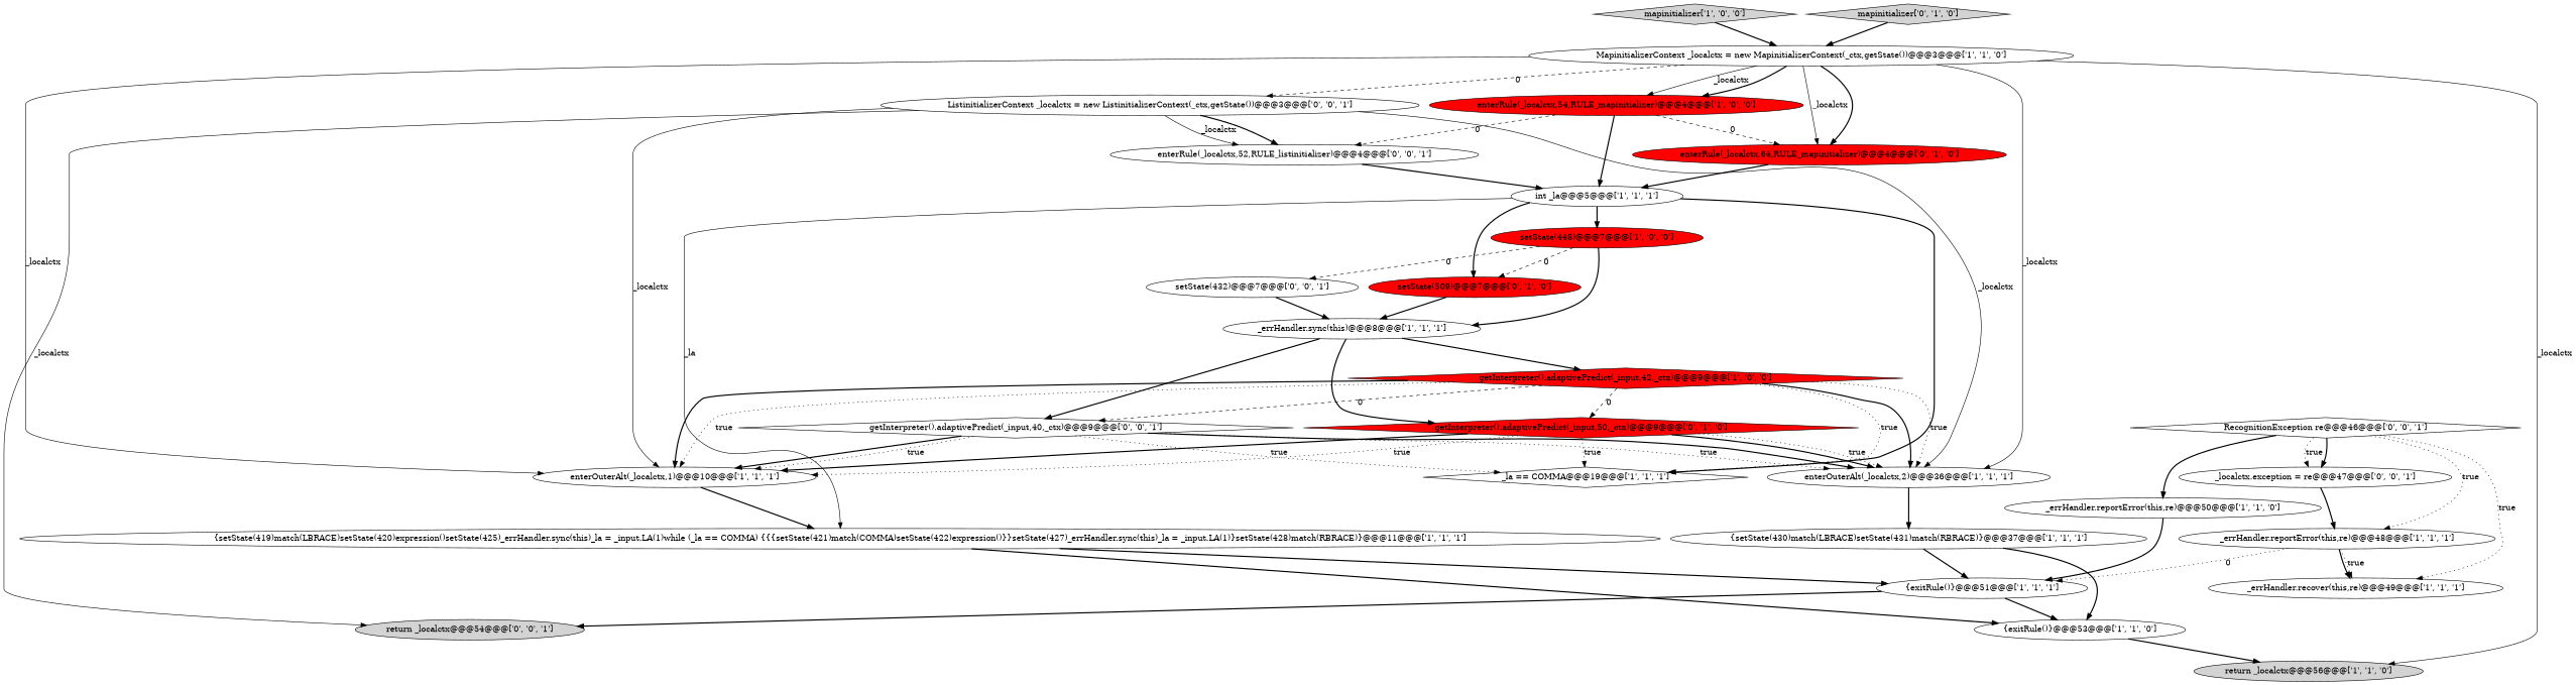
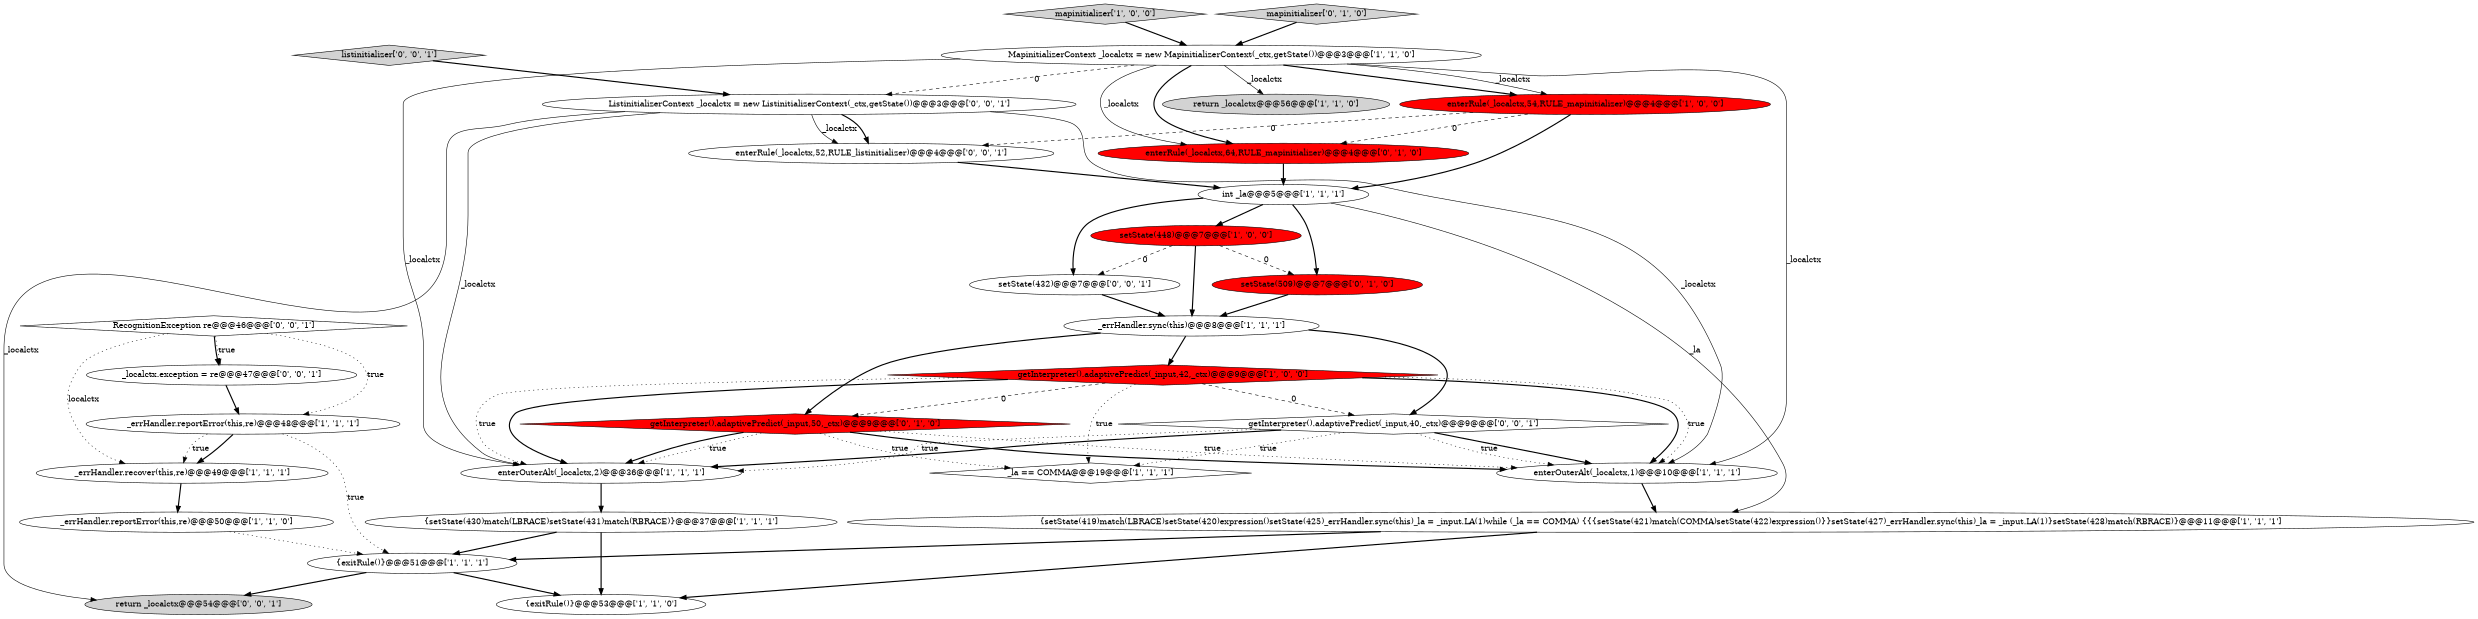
  digraph {
    node [fillcolor=white shape=ellipse style=filled]
    edge [style=bold]
    n1 [label="enterOuterAlt(_localctx,1)@@@10@@@['1', '1', '1']"]
    n2 [label="{setState(419)match(LBRACE)setState(420)expression()setState(425)_errHandler.sync(this)_la = _input.LA(1)while (_la == COMMA) {{{setState(421)match(COMMA)setState(422)expression()}}setState(427)_errHandler.sync(this)_la = _input.LA(1)}setState(428)match(RBRACE)}@@@11@@@['1', '1', '1']"]
    n3 [label="{exitRule()}@@@51@@@['1', '1', '1']"]
    n4 [label="{exitRule()}@@@53@@@['1', '1', '0']"]
    n5 [label="enterOuterAlt(_localctx,2)@@@36@@@['1', '1', '1']"]
    n6 [label="{setState(430)match(LBRACE)setState(431)match(RBRACE)}@@@37@@@['1', '1', '1']"]
    n7 [fillcolor=red label="enterRule(_localctx,64,RULE_mapinitializer)@@@4@@@['0', '1', '0']"]
    n8 [label="int _la@@@5@@@['1', '1', '1']"]
    n9 [fillcolor=red label="setState(448)@@@7@@@['1', '0', '0']"]
    n10 [label="setState(432)@@@7@@@['0', '0', '1']"]
    n11 [fillcolor=red label="setState(509)@@@7@@@['0', '1', '0']"]
    n12 [label="getInterpreter().adaptivePredict(_input,40,_ctx)@@@9@@@['0', '0', '1']" shape=diamond]
    n13 [label="_la == COMMA@@@19@@@['1', '1', '1']" shape=diamond]
    n14 [label="_errHandler.sync(this)@@@8@@@['1', '1', '1']"]
    n15 [fillcolor=red label="getInterpreter().adaptivePredict(_input,42,_ctx)@@@9@@@['1', '0', '0']" shape=diamond]
    n16 [fillcolor=red label="getInterpreter().adaptivePredict(_input,50,_ctx)@@@9@@@['0', '1', '0']" shape=diamond]
    n17 [label="_localctx.exception = re@@@47@@@['0', '0', '1']"]
    n18 [label="_errHandler.reportError(this,re)@@@48@@@['1', '1', '1']"]
    n19 [label="_errHandler.recover(this,re)@@@49@@@['1', '1', '1']"]
    n20 [label="enterRule(_localctx,52,RULE_listinitializer)@@@4@@@['0', '0', '1']"]
    n21 [label="RecognitionException re@@@46@@@['0', '0', '1']" shape=diamond]
    n22 [label="_errHandler.reportError(this,re)@@@50@@@['1', '1', '0']"]
    n23 [fillcolor=lightgray label="return _localctx@@@54@@@['0', '0', '1']"]
    n24 [fillcolor=red label="enterRule(_localctx,54,RULE_mapinitializer)@@@4@@@['1', '0', '0']"]
    n25 [fillcolor=lightgray label="return _localctx@@@56@@@['1', '1', '0']"]
    n26 [fillcolor=lightgray label="mapinitializer['1', '0', '0']" shape=diamond]
    n27 [label="MapinitializerContext _localctx = new MapinitializerContext(_ctx,getState())@@@3@@@['1', '1', '0']"]
    n28 [label="ListinitializerContext _localctx = new ListinitializerContext(_ctx,getState())@@@3@@@['0', '0', '1']"]
    n29 [fillcolor=lightgray label="mapinitializer['0', '1', '0']" shape=diamond]
+   n30 [fillcolor=lightgray label="listinitializer['0', '0', '1']" shape=diamond]
    n1 -> n2
    n2 -> n3
    n2 -> n4
    n3 -> n4
    n3 -> n23
-   n4 -> n25
    n5 -> n6
    n6 -> n3
    n6 -> n4
    n7 -> n8
    n8 -> n2 [label=_la style=solid]
    n8 -> n9
-   n8 -> n13
+   n8 -> n10
    n8 -> n11
    n9 -> n10 [label=0 style=dashed]
    n9 -> n11 [label=0 style=dashed]
    n9 -> n14
    n10 -> n14
    n11 -> n14
    n12 -> n1
    n12 -> n1 [label=true style=dotted]
    n12 -> n5
    n12 -> n5 [label=true style=dotted]
    n12 -> n13 [label=true style=dotted]
    n14 -> n12
    n14 -> n15
    n14 -> n16
    n15 -> n1
    n15 -> n1 [label=true style=dotted]
    n15 -> n5 [label=true style=dotted]
    n15 -> n5
    n15 -> n12 [label=0 style=dashed]
    n15 -> n13 [label=true style=dotted]
    n15 -> n16 [label=0 style=dashed]
    n16 -> n1
    n16 -> n1 [label=true style=dotted]
    n16 -> n5
    n16 -> n5 [label=true style=dotted]
    n16 -> n13 [label=true style=dotted]
    n17 -> n18
-   n18 -> n3 [label=0 style=dotted]
+   n18 -> n3 [label=true style=dotted]
    n18 -> n19
    n18 -> n19 [label=true style=dotted]
-   n21 -> n22
+   n19 -> n22
    n20 -> n8
    n21 -> n17
    n21 -> n17 [label=true style=dotted]
    n21 -> n18 [label=true style=dotted]
-   n21 -> n19 [label=true style=dotted]
-   n22 -> n3
+   n21 -> n19 [label=localctx style=dotted]
+   n22 -> n3 [style=dotted]
    n24 -> n7 [label=0 style=dashed]
    n24 -> n8
    n24 -> n20 [label=0 style=dashed]
    n26 -> n27
    n27 -> n1 [label=_localctx style=solid]
    n27 -> n5 [label=_localctx style=solid]
    n27 -> n7 [label=_localctx style=solid]
    n27 -> n7
    n27 -> n24 [label=_localctx style=solid]
    n27 -> n24
    n27 -> n25 [label=_localctx style=solid]
    n27 -> n28 [label=0 style=dashed]
    n28 -> n1 [label=_localctx style=solid]
    n28 -> n5 [label=_localctx style=solid]
    n28 -> n20 [label=_localctx style=solid]
    n28 -> n20
    n28 -> n23 [label=_localctx style=solid]
    n29 -> n27
+   n30 -> n28
  }
